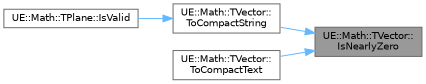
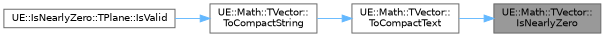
  digraph {
    rankdir=RL
    node [color=grey40 fillcolor=white fontname=Helvetica fontsize=10 shape=box style=filled]
    edge [color=steelblue1 dir=back fontname=Helvetica fontsize=10 labelfontname=Helvetica labelfontsize=10 style=solid]
    n1 [color=gray40 fillcolor=grey60 fontcolor=black height=0.2 label="UE::Math::TVector::\lIsNearlyZero" width=0.4]
    n2 [height=0.2 label="UE::Math::TVector::\lToCompactString" width=0.4]
    n3 [height=0.2 label="UE::Math::TVector::\lToCompactText" width=0.4]
-   n4 [height=0.2 label="UE::Math::TPlane::IsValid" width=0.4]
-   n1 -> n2
+   n4 [height=0.2 label="UE::IsNearlyZero::TPlane::IsValid" width=0.4]
+   n3 -> n2
    n1 -> n3
    n2 -> n4
  }
